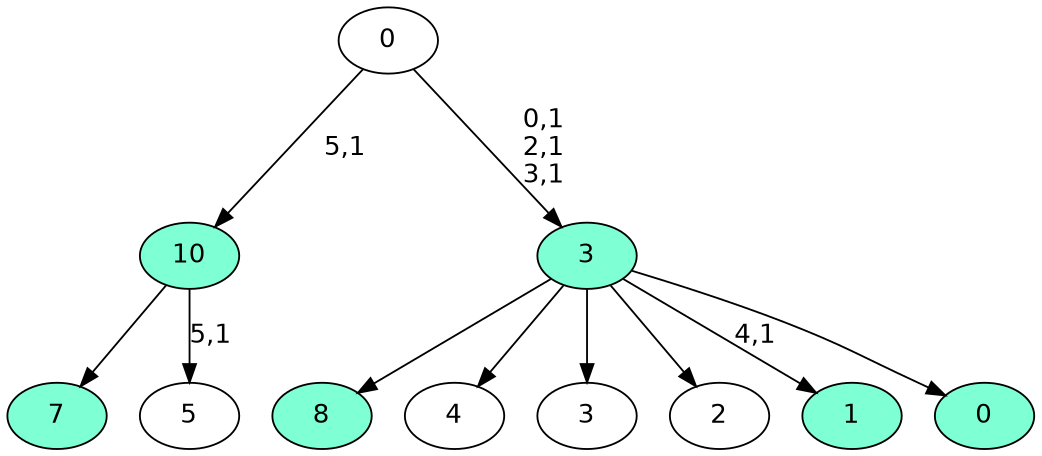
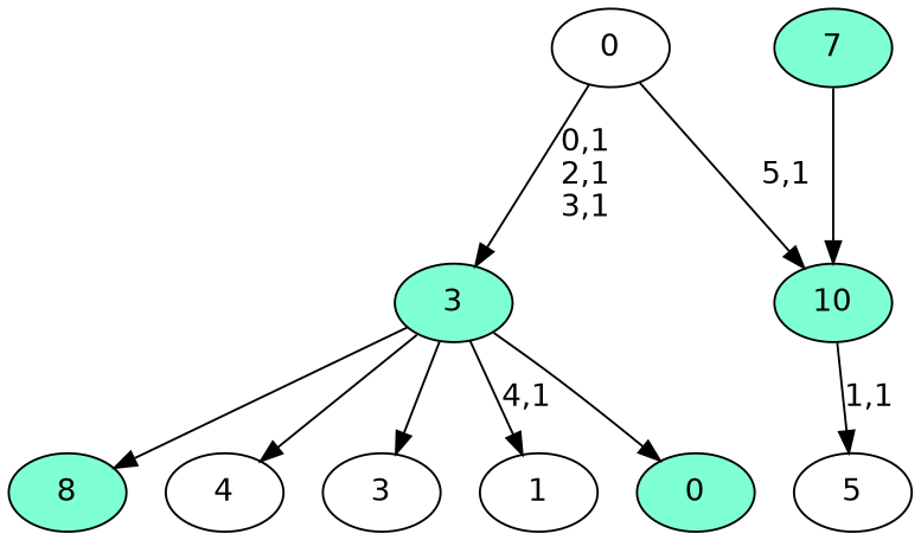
  digraph {
    fontname="DejaVu Sans"
    node [fillcolor=aquamarine fontname="DejaVu Sans" style=filled]
    edge [fontname="DejaVu Sans"]
    n1 [label=8]
    n2 [label=7]
    n3 [fillcolor=white label=5]
    10
    n5 [fillcolor=white label=4]
    n6 [fillcolor=white label=3]
-   n7 [fillcolor=white label=2]
-   n8 [label=1]
+   n8 [fillcolor=white label=1]
    n9 [label=0]
    3
    0 [fillcolor=white]
-   10 -> n2
-   10 -> n3 [label="5,1"]
+   n2 -> 10
+   10 -> n3 [label="1,1"]
    3 -> n1
    3 -> n5
    3 -> n6
-   3 -> n7
    3 -> n8 [label="4,1"]
    3 -> n9
    0 -> 10 [label="5,1"]
    0 -> 3 [label="0,1\n2,1\n3,1"]
  }
